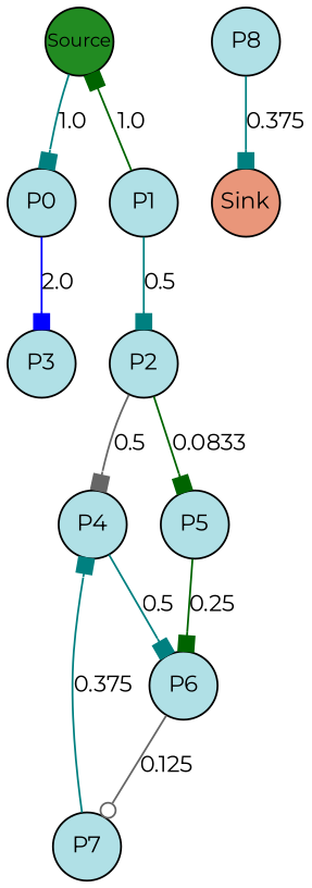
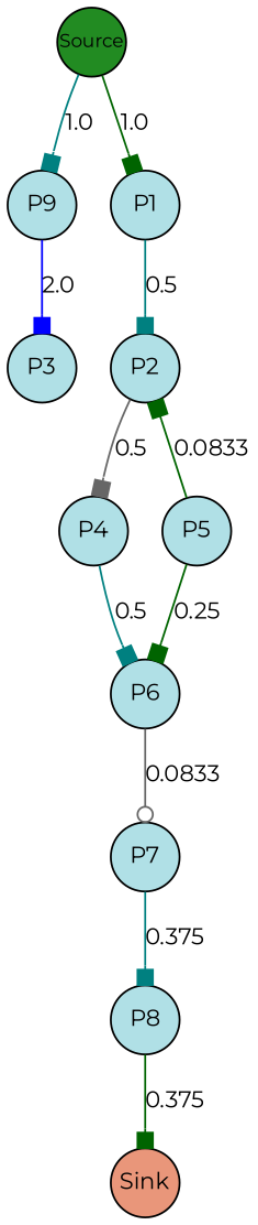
  digraph {
    fontname=Montserrat
    rankdir=TB
    splines=true
    node [fillcolor=powderblue fixedsize=true fontcolor=black fontname=Montserrat fontsize=12 margin=0 shape=circle style=filled]
    edge [arrowhead=box color=teal fontcolor=black fontname=Montserrat fontsize=12 margin=0]
    n1 [fillcolor=forestgreen fontsize=10 label=Source width=0.5]
-   n2 [label=P0 width=0.5]
+   n2 [label=P9 width=0.5]
    n3 [label=P1 width=0.5]
    n4 [label=P2 width=0.5]
    n5 [label=P3 width=0.5]
    n6 [label=P4 width=0.5]
    n7 [label=P5 width=0.5]
    n8 [label=P6 width=0.5]
    n9 [label=P7 width=0.5]
    n10 [label=P8 width=0.5]
    n11 [fillcolor=darksalmon label=Sink width=0.5]
    subgraph sub_1 {
      rank=same
      n1
    }
    subgraph sub_2 {
      rank=same
      n2
      n3
    }
    subgraph sub_3 {
      rank=same
      n4
      n5
    }
    subgraph sub_4 {
      rank=same
      n6
      n7
    }
    subgraph sub_5 {
      rank=same
      n8
    }
    subgraph sub_6 {
      rank=same
      n9
    }
    subgraph sub_7 {
      rank=same
      n10
    }
    subgraph sub_8 {
      rank=same
      n11
    }
    n1 -> n2 [label=1.0]
-   n3 -> n1 [color=darkgreen label=1.0]
+   n1 -> n3 [color=darkgreen label=1.0]
    n2 -> n5 [color=blue label=2.0]
    n3 -> n4 [label=0.5]
    n4 -> n6 [color=gray40 label=0.5]
-   n4 -> n7 [color=darkgreen label=0.0833]
+   n7 -> n4 [color=darkgreen label=0.0833]
    n6 -> n8 [label=0.5]
    n7 -> n8 [color=darkgreen label=0.25]
-   n8 -> n9 [arrowhead=odot color=gray40 label=0.125]
-   n9 -> n6 [label=0.375]
-   n10 -> n11 [label=0.375]
+   n8 -> n9 [arrowhead=odot color=gray40 label=0.0833]
+   n9 -> n10 [label=0.375]
+   n10 -> n11 [color=darkgreen label=0.375]
  }
